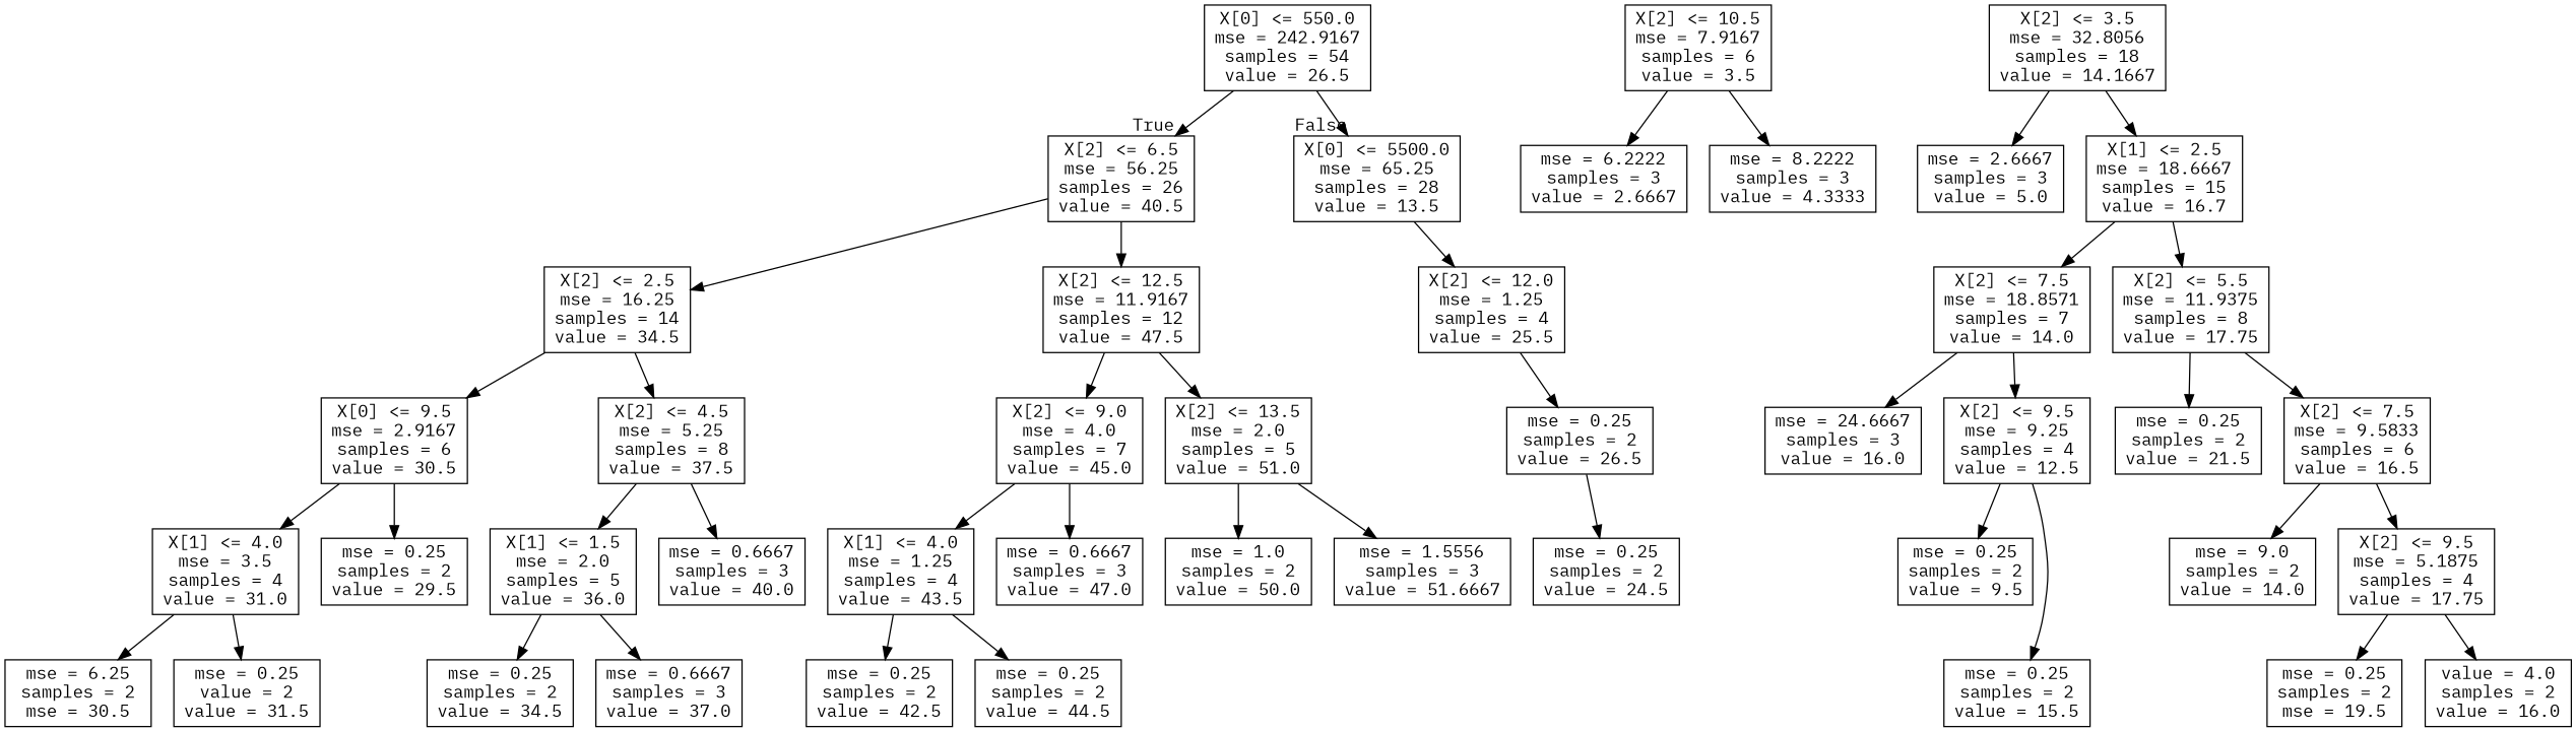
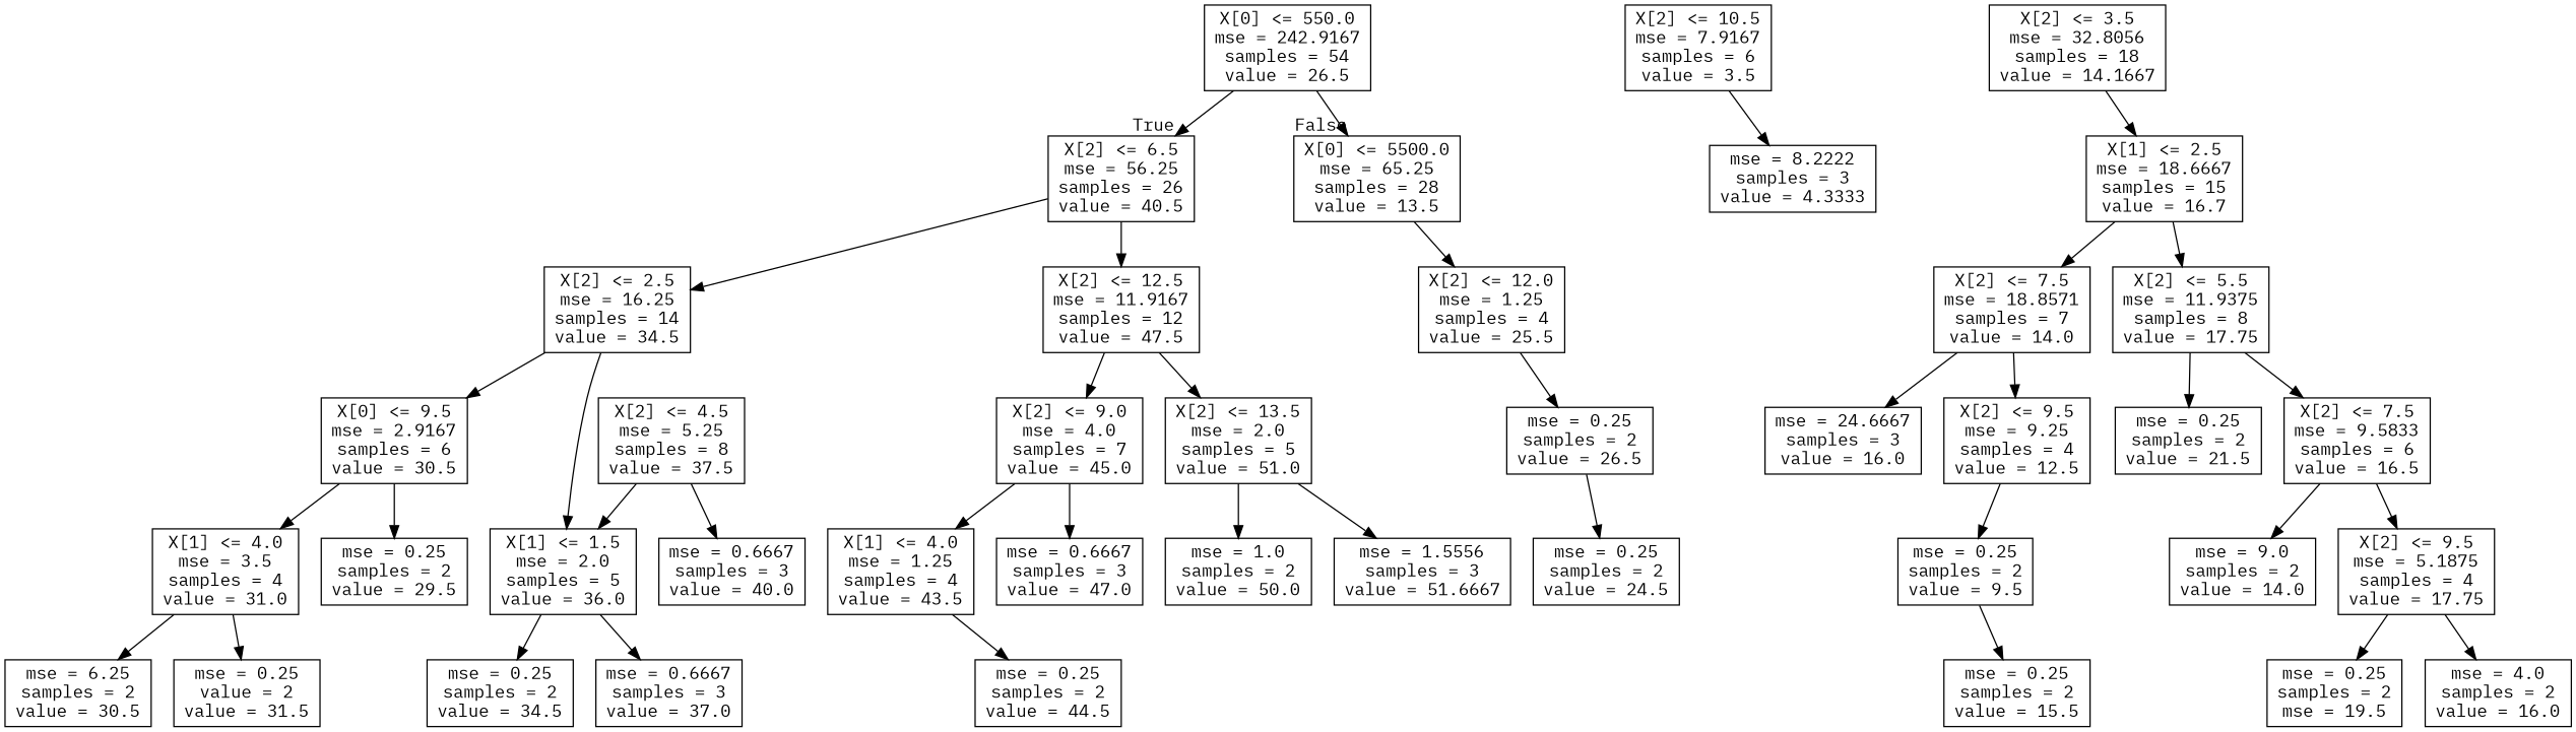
  digraph {
    fontname="IBM Plex Mono"
    node [fontname="IBM Plex Mono" shape=box]
    edge [fontname="IBM Plex Mono"]
    n1 [label="X[0] <= 550.0\nmse = 242.9167\nsamples = 54\nvalue = 26.5"]
    n2 [label="X[2] <= 6.5\nmse = 56.25\nsamples = 26\nvalue = 40.5"]
    n3 [label="X[0] <= 5500.0\nmse = 65.25\nsamples = 28\nvalue = 13.5"]
    n4 [label="X[2] <= 2.5\nmse = 16.25\nsamples = 14\nvalue = 34.5"]
    n5 [label="X[2] <= 12.5\nmse = 11.9167\nsamples = 12\nvalue = 47.5"]
    n6 [label="X[2] <= 12.0\nmse = 1.25\nsamples = 4\nvalue = 25.5"]
    n7 [label="X[0] <= 9.5\nmse = 2.9167\nsamples = 6\nvalue = 30.5"]
    n8 [label="X[2] <= 4.5\nmse = 5.25\nsamples = 8\nvalue = 37.5"]
    n9 [label="X[2] <= 9.0\nmse = 4.0\nsamples = 7\nvalue = 45.0"]
    n10 [label="X[2] <= 13.5\nmse = 2.0\nsamples = 5\nvalue = 51.0"]
    n11 [label="X[1] <= 4.0\nmse = 3.5\nsamples = 4\nvalue = 31.0"]
    n12 [label="mse = 0.25\nsamples = 2\nvalue = 29.5"]
    n13 [label="X[1] <= 1.5\nmse = 2.0\nsamples = 5\nvalue = 36.0"]
    n14 [label="mse = 0.6667\nsamples = 3\nvalue = 40.0"]
-   n15 [label="mse = 6.25\nsamples = 2\nmse = 30.5"]
+   n15 [label="mse = 6.25\nsamples = 2\nvalue = 30.5"]
    n16 [label="mse = 0.25\nvalue = 2\nvalue = 31.5"]
    n17 [label="mse = 0.25\nsamples = 2\nvalue = 34.5"]
    n18 [label="mse = 0.6667\nsamples = 3\nvalue = 37.0"]
    n19 [label="X[1] <= 4.0\nmse = 1.25\nsamples = 4\nvalue = 43.5"]
    n20 [label="mse = 0.6667\nsamples = 3\nvalue = 47.0"]
    n21 [label="mse = 1.0\nsamples = 2\nvalue = 50.0"]
    n22 [label="mse = 1.5556\nsamples = 3\nvalue = 51.6667"]
-   n23 [label="mse = 0.25\nsamples = 2\nvalue = 42.5"]
    n24 [label="mse = 0.25\nsamples = 2\nvalue = 44.5"]
    n25 [label="mse = 0.25\nsamples = 2\nvalue = 26.5"]
    n26 [label="mse = 0.25\nsamples = 2\nvalue = 24.5"]
    n27 [label="X[2] <= 10.5\nmse = 7.9167\nsamples = 6\nvalue = 3.5"]
-   n28 [label="mse = 6.2222\nsamples = 3\nvalue = 2.6667"]
    n29 [label="mse = 8.2222\nsamples = 3\nvalue = 4.3333"]
    n30 [label="X[2] <= 3.5\nmse = 32.8056\nsamples = 18\nvalue = 14.1667"]
-   n31 [label="mse = 2.6667\nsamples = 3\nvalue = 5.0"]
    n32 [label="X[1] <= 2.5\nmse = 18.6667\nsamples = 15\nvalue = 16.7"]
    n33 [label="X[2] <= 7.5\nmse = 18.8571\nsamples = 7\nvalue = 14.0"]
    n34 [label="X[2] <= 5.5\nmse = 11.9375\nsamples = 8\nvalue = 17.75"]
    n35 [label="mse = 24.6667\nsamples = 3\nvalue = 16.0"]
    n36 [label="X[2] <= 9.5\nmse = 9.25\nsamples = 4\nvalue = 12.5"]
    n37 [label="mse = 0.25\nsamples = 2\nvalue = 21.5"]
    n38 [label="X[2] <= 7.5\nmse = 9.5833\nsamples = 6\nvalue = 16.5"]
    n39 [label="mse = 0.25\nsamples = 2\nvalue = 9.5"]
    n40 [label="mse = 0.25\nsamples = 2\nvalue = 15.5"]
    n41 [label="mse = 9.0\nsamples = 2\nvalue = 14.0"]
    n42 [label="X[2] <= 9.5\nmse = 5.1875\nsamples = 4\nvalue = 17.75"]
    n43 [label="mse = 0.25\nsamples = 2\nmse = 19.5"]
-   n44 [label="value = 4.0\nsamples = 2\nvalue = 16.0"]
+   n44 [label="mse = 4.0\nsamples = 2\nvalue = 16.0"]
    n1 -> n2 [headlabel=True labelangle=45 labeldistance=2.5]
    n1 -> n3 [headlabel=False labelangle=-45 labeldistance=2.5]
    n2 -> n4
    n2 -> n5
    n3 -> n6
    n4 -> n7
-   n4 -> n8
+   n4 -> n13
    n5 -> n9
    n5 -> n10
    n6 -> n25
    n7 -> n11
    n7 -> n12
    n8 -> n13
    n8 -> n14
    n9 -> n19
    n9 -> n20
    n10 -> n21
    n10 -> n22
    n11 -> n15
    n11 -> n16
    n13 -> n17
    n13 -> n18
-   n19 -> n23
    n19 -> n24
    n25 -> n26
-   n27 -> n28
    n27 -> n29
-   n30 -> n31
    n30 -> n32
    n32 -> n33
    n32 -> n34
    n33 -> n35
    n33 -> n36
    n34 -> n37
    n34 -> n38
    n36 -> n39
-   n36 -> n40
+   n39 -> n40
    n38 -> n41
    n38 -> n42
    n42 -> n43
    n42 -> n44
  }
